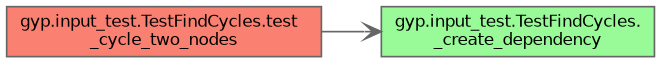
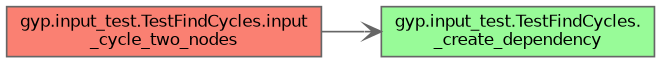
  digraph {
    rankdir=LR
    node [fontname=Helvetica fontsize=10 shape=box style=filled]
-   n1 [color=gray40 fillcolor=salmon fontcolor=black height=0.2 label="gyp.input_test.TestFindCycles.test\l_cycle_two_nodes" width=0.4]
+   n1 [color=gray40 fillcolor=salmon fontcolor=black height=0.2 label="gyp.input_test.TestFindCycles.input\l_cycle_two_nodes" width=0.4]
    n2 [color=grey40 fillcolor=palegreen height=0.2 label="gyp.input_test.TestFindCycles.\l_create_dependency" width=0.4]
    n1 -> n2 [color=gray40 fontname=Helvetica fontsize=10 labelfontname=Helvetica labelfontsize=10 style=solid arrowhead=vee]
  }
